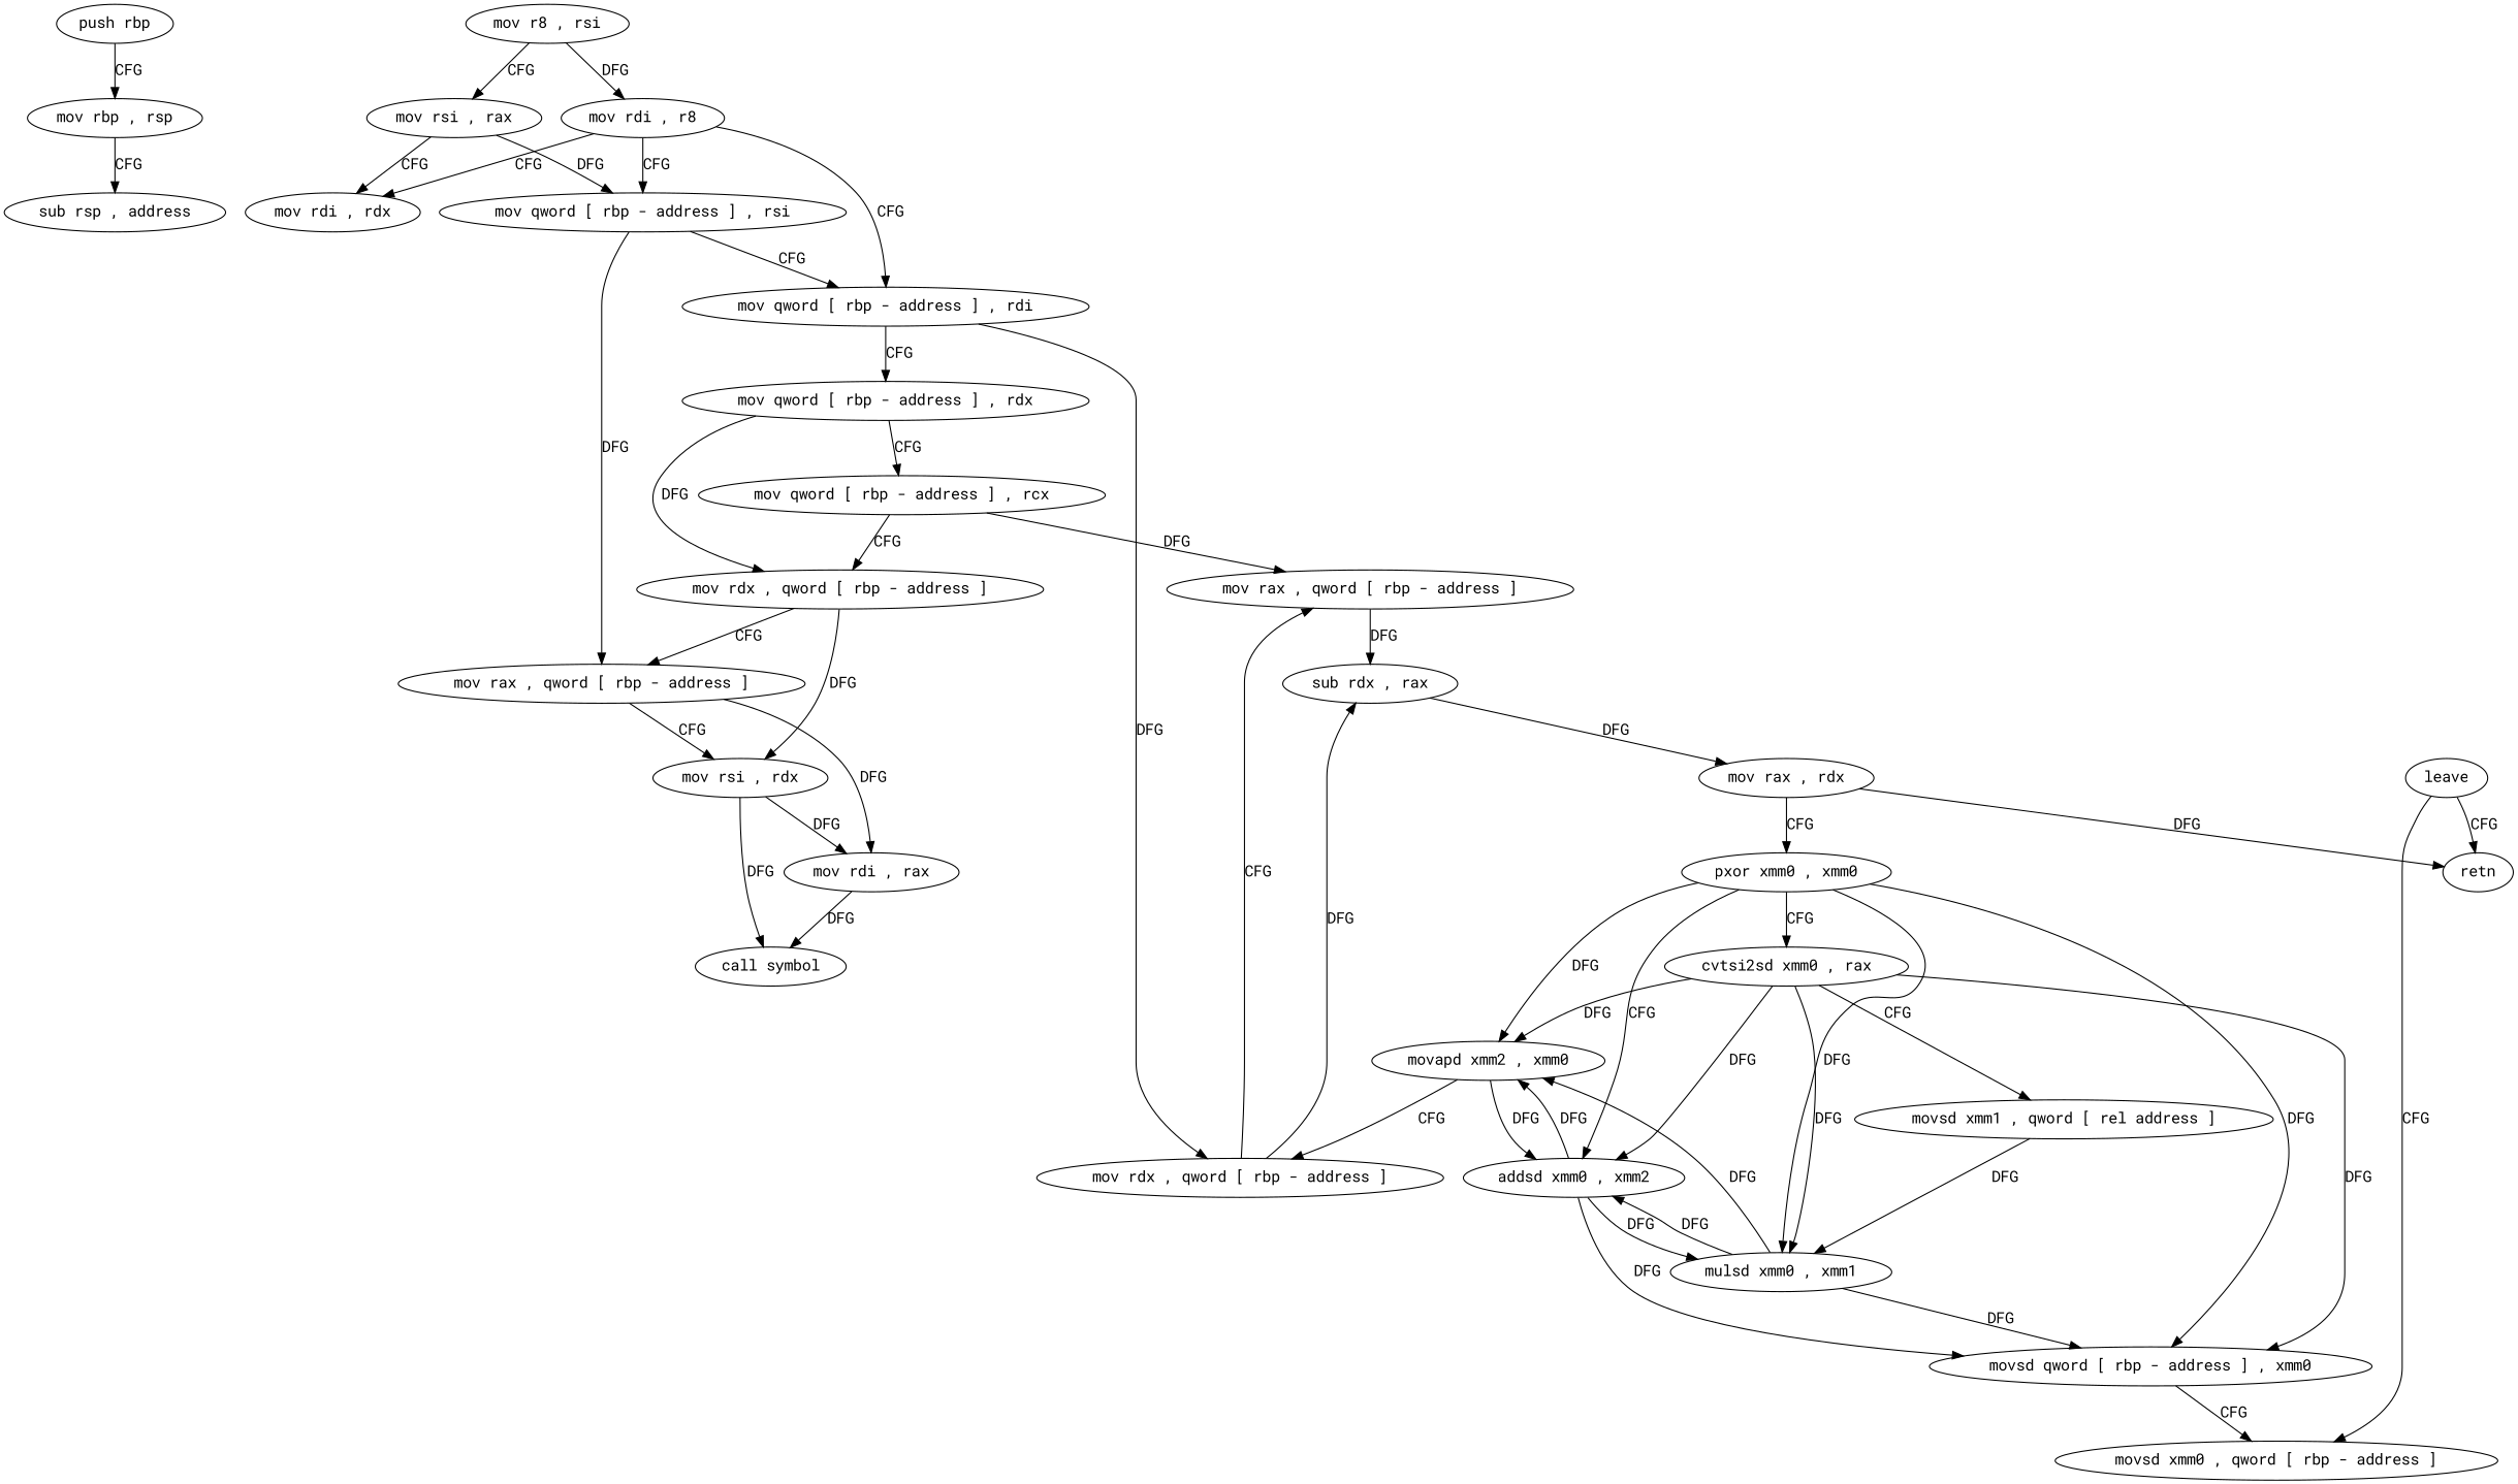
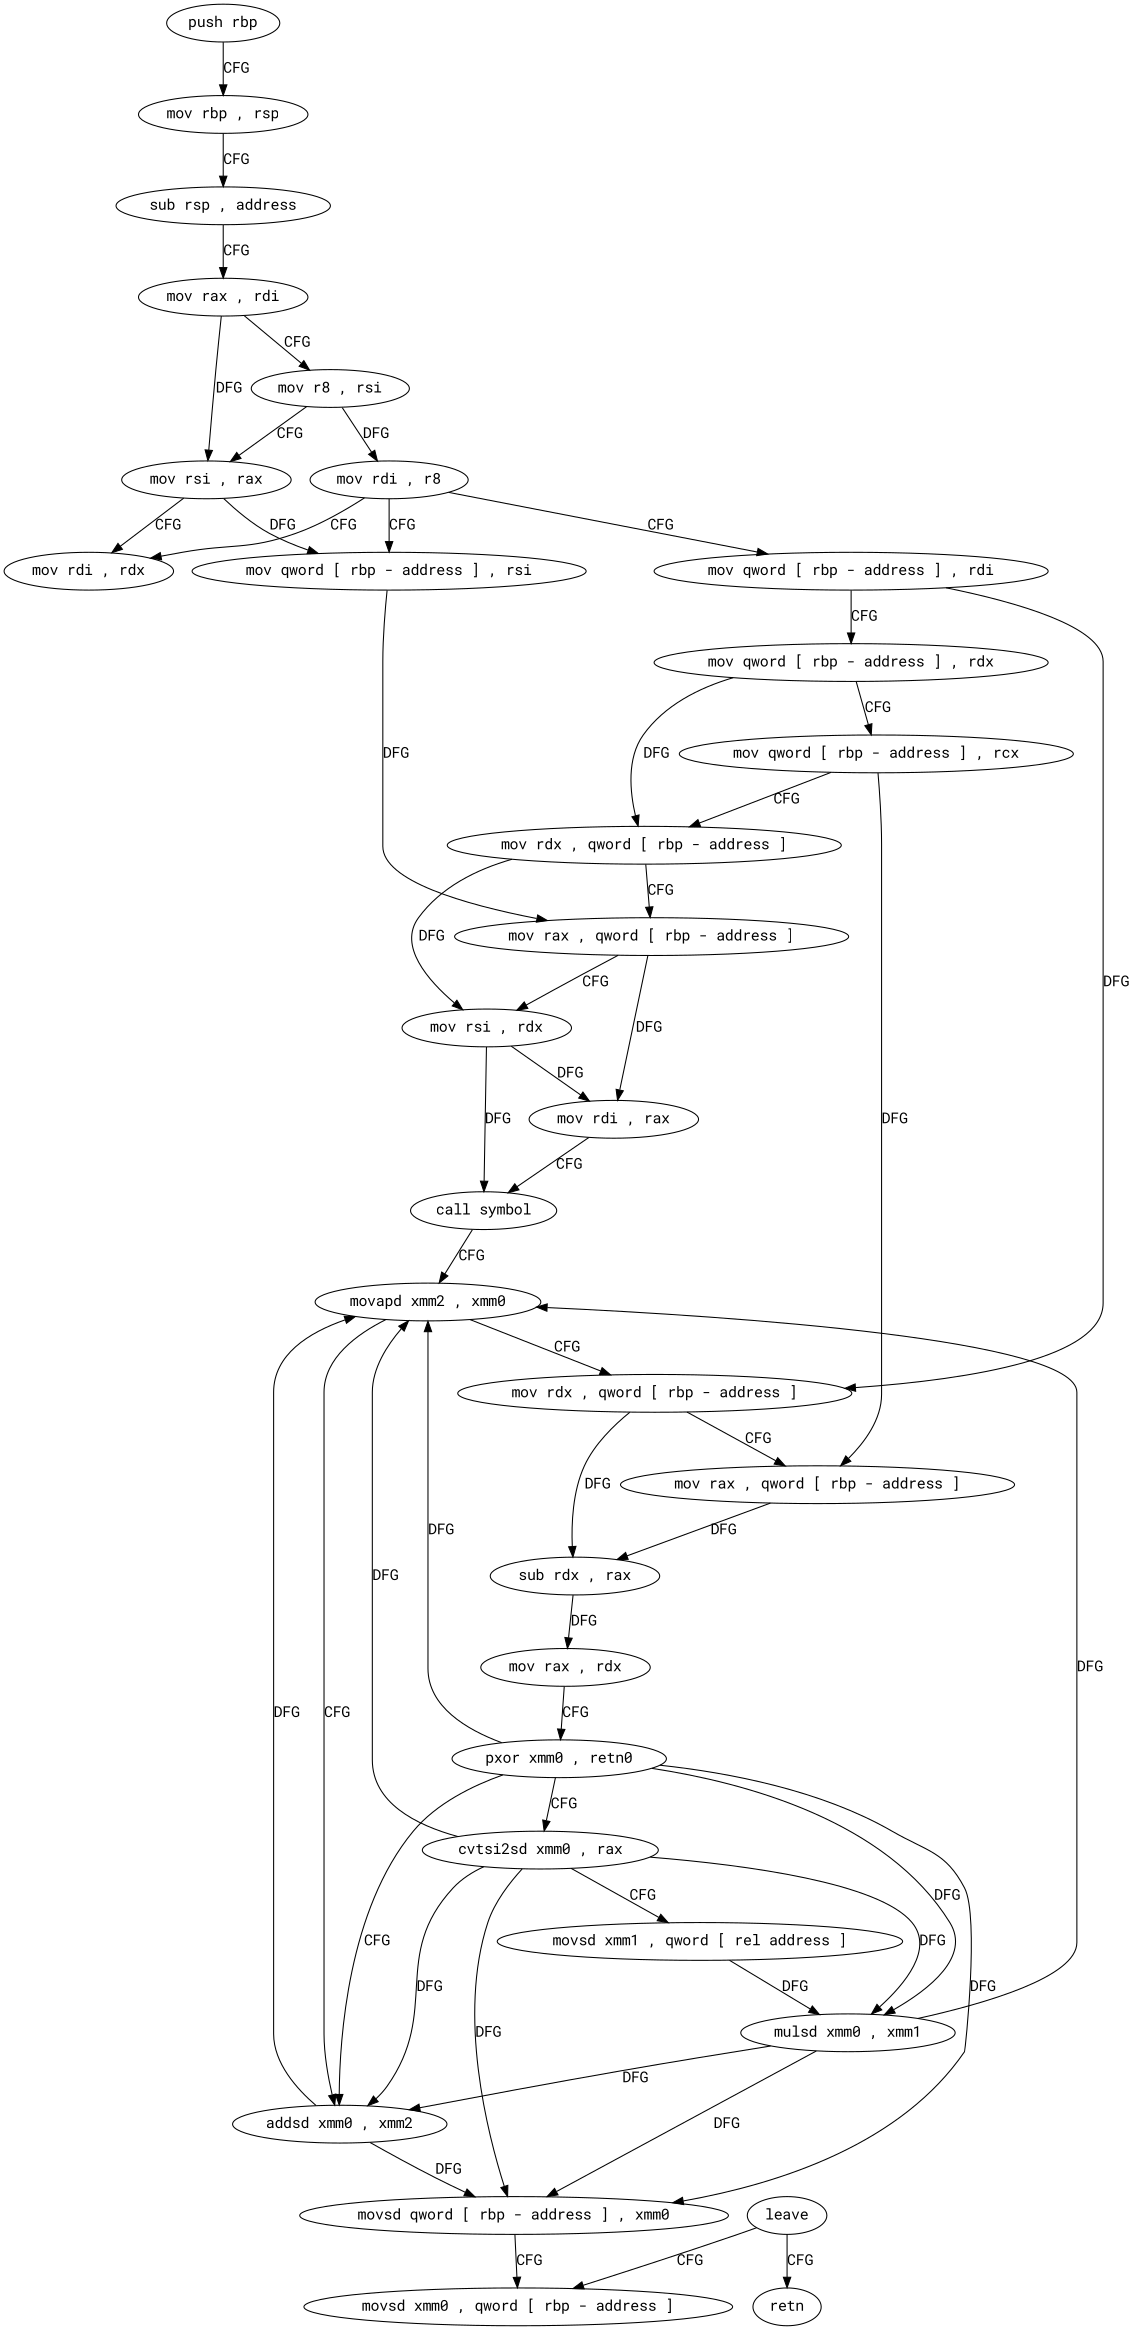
  digraph {
    fontname="Roboto Mono"
    node [fontname="Roboto Mono"]
    edge [fontname="Roboto Mono"]
    n1 [label="push rbp"]
    n2 [label="mov rbp , rsp"]
    n3 [label="sub rsp , address"]
+   n4 [label="mov rax , rdi"]
    n5 [label="mov r8 , rsi"]
    n6 [label="mov rsi , rax"]
    n7 [label="mov rdi , r8"]
    n8 [label="mov rdi , rdx"]
    n9 [label="mov qword [ rbp - address ] , rsi"]
    n10 [label="mov qword [ rbp - address ] , rdi"]
    n11 [label="mov rax , qword [ rbp - address ]"]
    n12 [label="mov qword [ rbp - address ] , rdx"]
    n13 [label="mov rdx , qword [ rbp - address ]"]
    n14 [label="mov rsi , rdx"]
    n15 [label="mov rdi , rax"]
    n16 [label="mov qword [ rbp - address ] , rcx"]
    n17 [label="mov rdx , qword [ rbp - address ]"]
    n18 [label="mov rax , qword [ rbp - address ]"]
    n19 [label="sub rdx , rax"]
    n20 [label="call symbol"]
    n21 [label="movapd xmm2 , xmm0"]
    n22 [label="addsd xmm0 , xmm2"]
    n23 [label="mulsd xmm0 , xmm1"]
    n24 [label="movsd qword [ rbp - address ] , xmm0"]
    n25 [label="mov rax , rdx"]
-   n26 [label="pxor xmm0 , xmm0"]
+   n26 [label="pxor xmm0 , retn0"]
    n27 [label=retn]
    n28 [label="cvtsi2sd xmm0 , rax"]
    n29 [label="movsd xmm1 , qword [ rel address ]"]
    n30 [label="movsd xmm0 , qword [ rbp - address ]"]
    n31 [label=leave]
    n1 -> n2 [label=CFG]
    n2 -> n3 [label=CFG]
+   n3 -> n4 [label=CFG]
+   n4 -> n5 [label=CFG]
+   n4 -> n6 [label=DFG]
    n5 -> n6 [label=CFG]
    n5 -> n7 [label=DFG]
    n6 -> n8 [label=CFG]
    n6 -> n9 [label=DFG]
    n7 -> n8 [label=CFG]
    n7 -> n9 [label=CFG]
    n7 -> n10 [label=CFG]
-   n9 -> n10 [label=CFG]
    n9 -> n11 [label=DFG]
    n10 -> n12 [label=CFG]
    n10 -> n13 [label=DFG]
    n11 -> n14 [label=CFG]
    n11 -> n15 [label=DFG]
    n12 -> n16 [label=CFG]
    n12 -> n17 [label=DFG]
    n13 -> n18 [label=CFG]
    n13 -> n19 [label=DFG]
    n14 -> n15 [label=DFG]
    n14 -> n20 [label=DFG]
-   n15 -> n20 [label=DFG]
+   n15 -> n20 [label=CFG]
    n16 -> n17 [label=CFG]
    n16 -> n18 [label=DFG]
    n17 -> n11 [label=CFG]
    n17 -> n14 [label=DFG]
    n18 -> n19 [label=DFG]
    n19 -> n25 [label=DFG]
+   n20 -> n21 [label=CFG]
    n21 -> n13 [label=CFG]
-   n21 -> n22 [label=DFG]
+   n21 -> n22 [label=CFG]
    n22 -> n21 [label=DFG]
-   n22 -> n23 [label=DFG]
    n22 -> n24 [label=DFG]
    n23 -> n21 [label=DFG]
    n23 -> n22 [label=DFG]
    n23 -> n24 [label=DFG]
    n24 -> n30 [label=CFG]
    n25 -> n26 [label=CFG]
-   n25 -> n27 [label=DFG]
    n26 -> n21 [label=DFG]
    n26 -> n22 [label=CFG]
    n26 -> n23 [label=DFG]
    n26 -> n24 [label=DFG]
    n26 -> n28 [label=CFG]
    n28 -> n21 [label=DFG]
    n28 -> n22 [label=DFG]
    n28 -> n23 [label=DFG]
    n28 -> n24 [label=DFG]
    n28 -> n29 [label=CFG]
    n29 -> n23 [label=DFG]
    n31 -> n27 [label=CFG]
    n31 -> n30 [label=CFG]
  }
